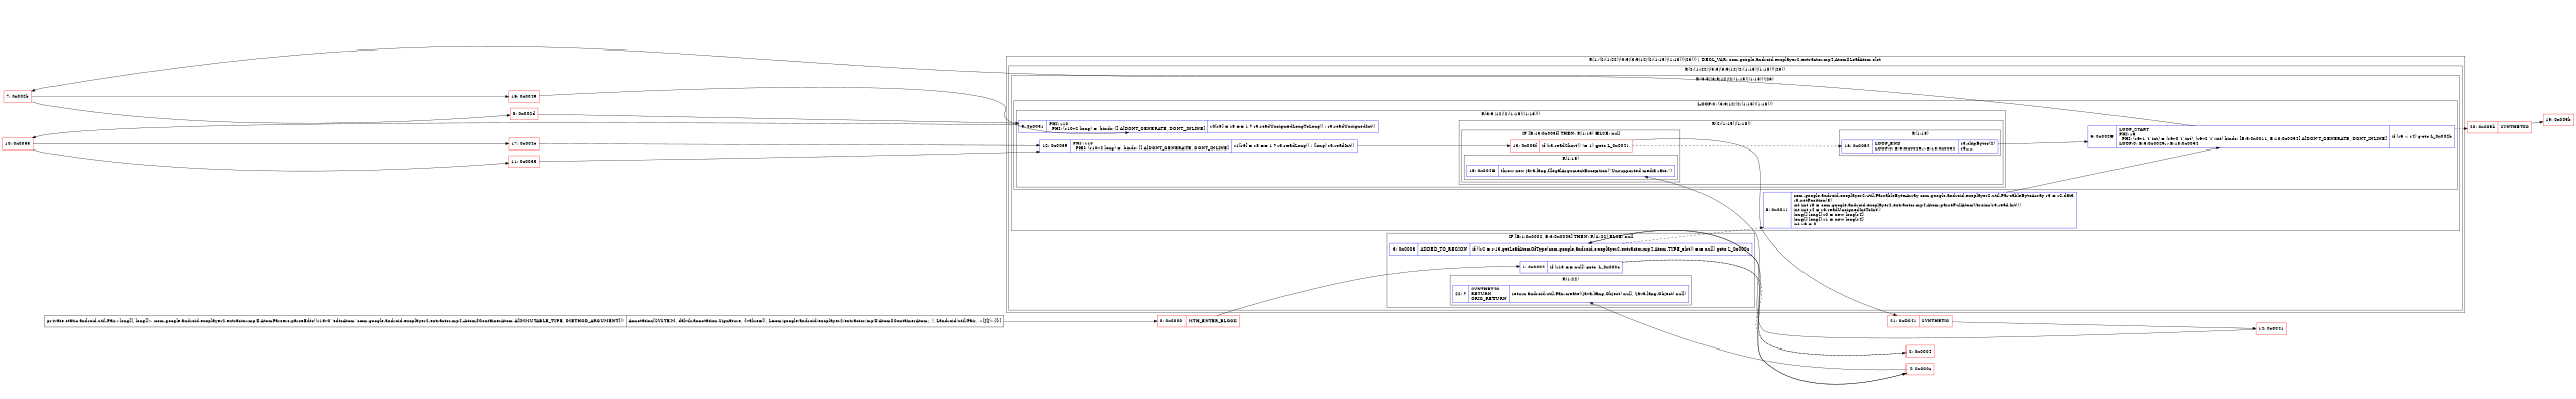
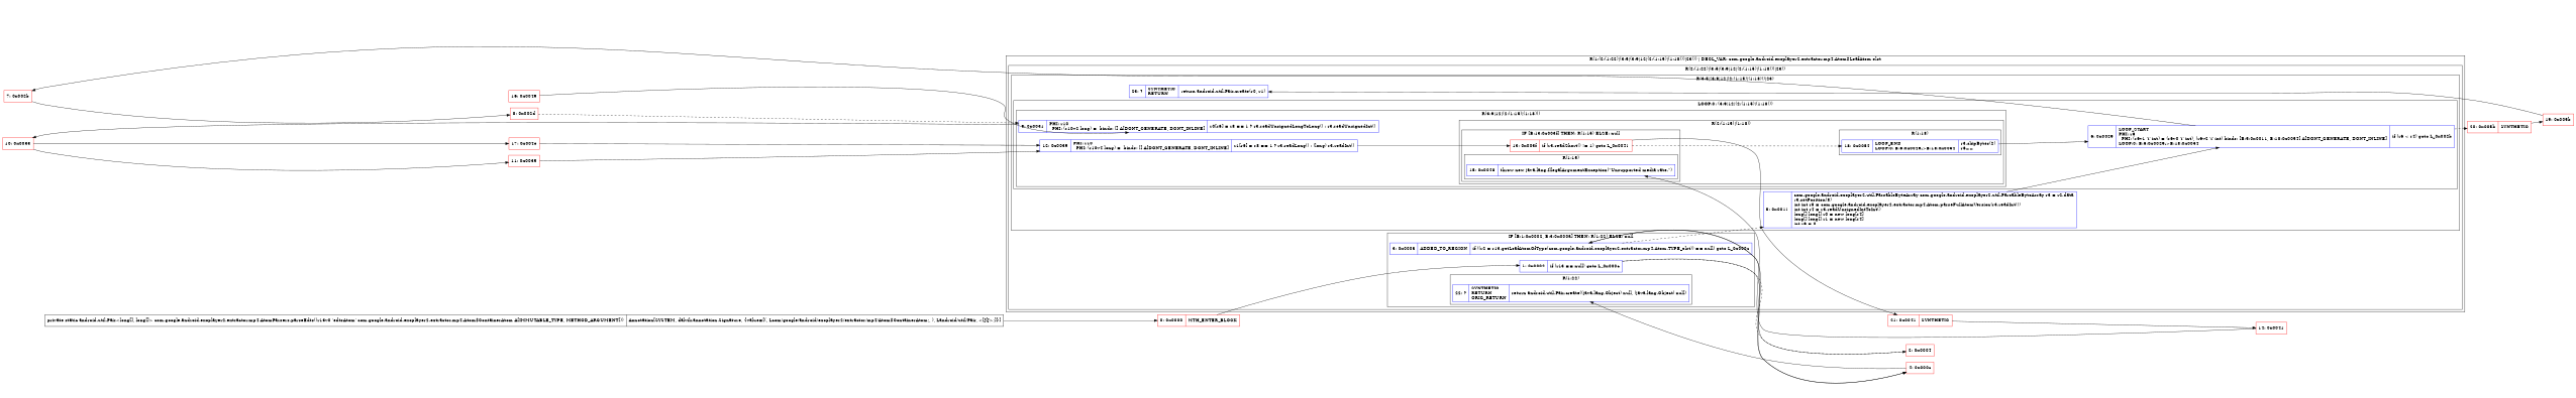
  digraph {
    rankdir=LR
    node [color=red shape=record]
    n1 [color=blue label="{22\:\ ?|SYNTHETIC\lRETURN\lORIG_RETURN\l|return android.util.Pair.create((java.lang.Object) null, (java.lang.Object) null)\l}"]
    n2 [color=blue label="{1\:\ 0x0002|if (r13 == null) goto L_0x000c\l}"]
    n3 [color=blue label="{3\:\ 0x000a|ADDED_TO_REGION\l|if ((r2 = r13.getLeafAtomOfType(com.google.android.exoplayer2.extractor.mp4.Atom.TYPE_elst)) == null) goto L_0x000c\l}"]
    n4 [color=blue label="{15\:\ 0x0048|throw new java.lang.IllegalArgumentException(\"Unsupported media rate.\")\l}"]
    n5 [label="{13\:\ 0x003f|if (r3.readShort() != 1) goto L_0x0041\l}"]
    n6 [color=blue label="{18\:\ 0x0054|LOOP_END\lLOOP:0: B:6:0x0029\-\>B:18:0x0054\l|r3.skipBytes(2)\lr6++\l}"]
    n7 [color=blue label="{9\:\ 0x0031|PHI: r10 \l  PHI: (r10v2 long) =  binds: [] A[DONT_GENERATE, DONT_INLINE]\l|r0[r6] = r8 == 1 ? r3.readUnsignedLongToLong() : r3.readUnsignedInt()\l}"]
    n8 [color=blue label="{12\:\ 0x0039|PHI: r10 \l  PHI: (r10v4 long) =  binds: [] A[DONT_GENERATE, DONT_INLINE]\l|r1[r6] = r8 == 1 ? r3.readLong() : (long) r3.readInt()\l}"]
    n9 [color=blue label="{6\:\ 0x0029|LOOP_START\lPHI: r6 \l  PHI: (r6v1 'i' int) = (r6v0 'i' int), (r6v2 'i' int) binds: [B:5:0x0011, B:18:0x0054] A[DONT_GENERATE, DONT_INLINE]\lLOOP:0: B:6:0x0029\-\>B:18:0x0054\l|if (r6 \< r4) goto L_0x002b\l}"]
    n10 [color=blue label="{5\:\ 0x0011|com.google.android.exoplayer2.util.ParsableByteArray com.google.android.exoplayer2.util.ParsableByteArray r3 = r2.data\lr3.setPosition(8)\lint int r8 = com.google.android.exoplayer2.extractor.mp4.Atom.parseFullAtomVersion(r3.readInt())\lint int r4 = r3.readUnsignedIntToInt()\llong[] long[] r0 = new long[r4]\llong[] long[] r1 = new long[r4]\lint r6 = 0\l}"]
+   n11 [color=blue label="{23\:\ ?|SYNTHETIC\lRETURN\l|return android.util.Pair.create(r0, r1)\l}"]
    n12 [label="{2\:\ 0x0004}"]
    n13 [label="{4\:\ 0x000c}"]
    n14 [label="{21\:\ 0x0041|SYNTHETIC\l}"]
    n15 [label="{10\:\ 0x0033}"]
    n16 [label="{7\:\ 0x002b}"]
    n17 [label="{20\:\ 0x005b|SYNTHETIC\l}"]
    n18 [label="{8\:\ 0x002d}"]
    n19 [label="{16\:\ 0x0049}"]
    n20 [label="{19\:\ 0x005b}"]
    n21 [label="{11\:\ 0x0035}"]
    n22 [label="{17\:\ 0x004e}"]
    n23 [label="{14\:\ 0x0041}"]
    n24 [label="{0\:\ 0x0000|MTH_ENTER_BLOCK\l}"]
    n25 [label="{private static android.util.Pair\<long[], long[]\> com.google.android.exoplayer2.extractor.mp4.AtomParsers.parseEdts((r13v0 'edtsAtom' com.google.android.exoplayer2.extractor.mp4.Atom$ContainerAtom A[IMMUTABLE_TYPE, METHOD_ARGUMENT]))  | Annotation[SYSTEM, dalvik.annotation.Signature, \{value=[(, Lcom\/google\/android\/exoplayer2\/extractor\/mp4\/Atom$ContainerAtom;, ), Landroid\/util\/Pair, \<[J[J\>;]\}]\l}" color=""]
    subgraph cluster_1 {
      label="R(1:(2:(1:22)|(3:5|(3:9|12|(2:(1:15)|(1:18)))|23))) | DECL_VAR: com.google.android.exoplayer2.extractor.mp4.Atom$LeafAtom elst\l"
      subgraph cluster_2 {
        label="R(2:(1:22)|(3:5|(3:9|12|(2:(1:15)|(1:18)))|23))"
        subgraph cluster_3 {
          label="IF [B:1:0x0002, B:3:0x000a] THEN: R(1:22) ELSE: null"
          n2
          n3
          subgraph cluster_4 {
            label="R(1:22)"
            n1
          }
        }
        subgraph cluster_5 {
          label="R(3:5|(3:9|12|(2:(1:15)|(1:18)))|23)"
          n10
+         n11
          subgraph cluster_6 {
            label="LOOP:0: (3:9|12|(2:(1:15)|(1:18)))"
            n9
            subgraph cluster_7 {
              label="R(3:9|12|(2:(1:15)|(1:18)))"
              n7
              n8
              subgraph cluster_8 {
                label="R(2:(1:15)|(1:18))"
                subgraph cluster_9 {
                  label="IF [B:13:0x003f] THEN: R(1:15) ELSE: null"
                  n5
                  subgraph cluster_10 {
                    label="R(1:15)"
                    n4
                  }
                }
                subgraph cluster_11 {
                  label="R(1:18)"
                  n6
                }
              }
            }
          }
        }
      }
    }
    n2 -> n12 [style=dashed]
    n2 -> n13
    n3 -> n10 [style=dashed]
    n3 -> n13
    n5 -> n6 [style=dashed]
    n5 -> n14
    n6 -> n9
    n7 -> n15
    n8 -> n5
    n9 -> n16
    n9 -> n17 [style=dashed]
    n10 -> n9
    n12 -> n3
    n13 -> n1
    n14 -> n23
    n15 -> n21
    n15 -> n22
    n16 -> n18
-   n16 -> n19
    n17 -> n20
-   n18 -> n7
+   n18 -> n7 [style=dashed]
    n19 -> n7
+   n20 -> n11
    n21 -> n8
    n22 -> n8
    n23 -> n4
    n24 -> n2
    n25 -> n24
  }
